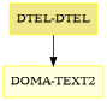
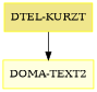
  digraph {
    node [color=yellow shape=box style=filled]
-   "DTEL-KURZT" [fillcolor=khaki label="DTEL-DTEL"]
+   "DTEL-KURZT" [fillcolor=khaki]
    "DOMA-TEXT2" [fillcolor=lightyellow]
    "DTEL-KURZT" -> "DOMA-TEXT2"
  }
